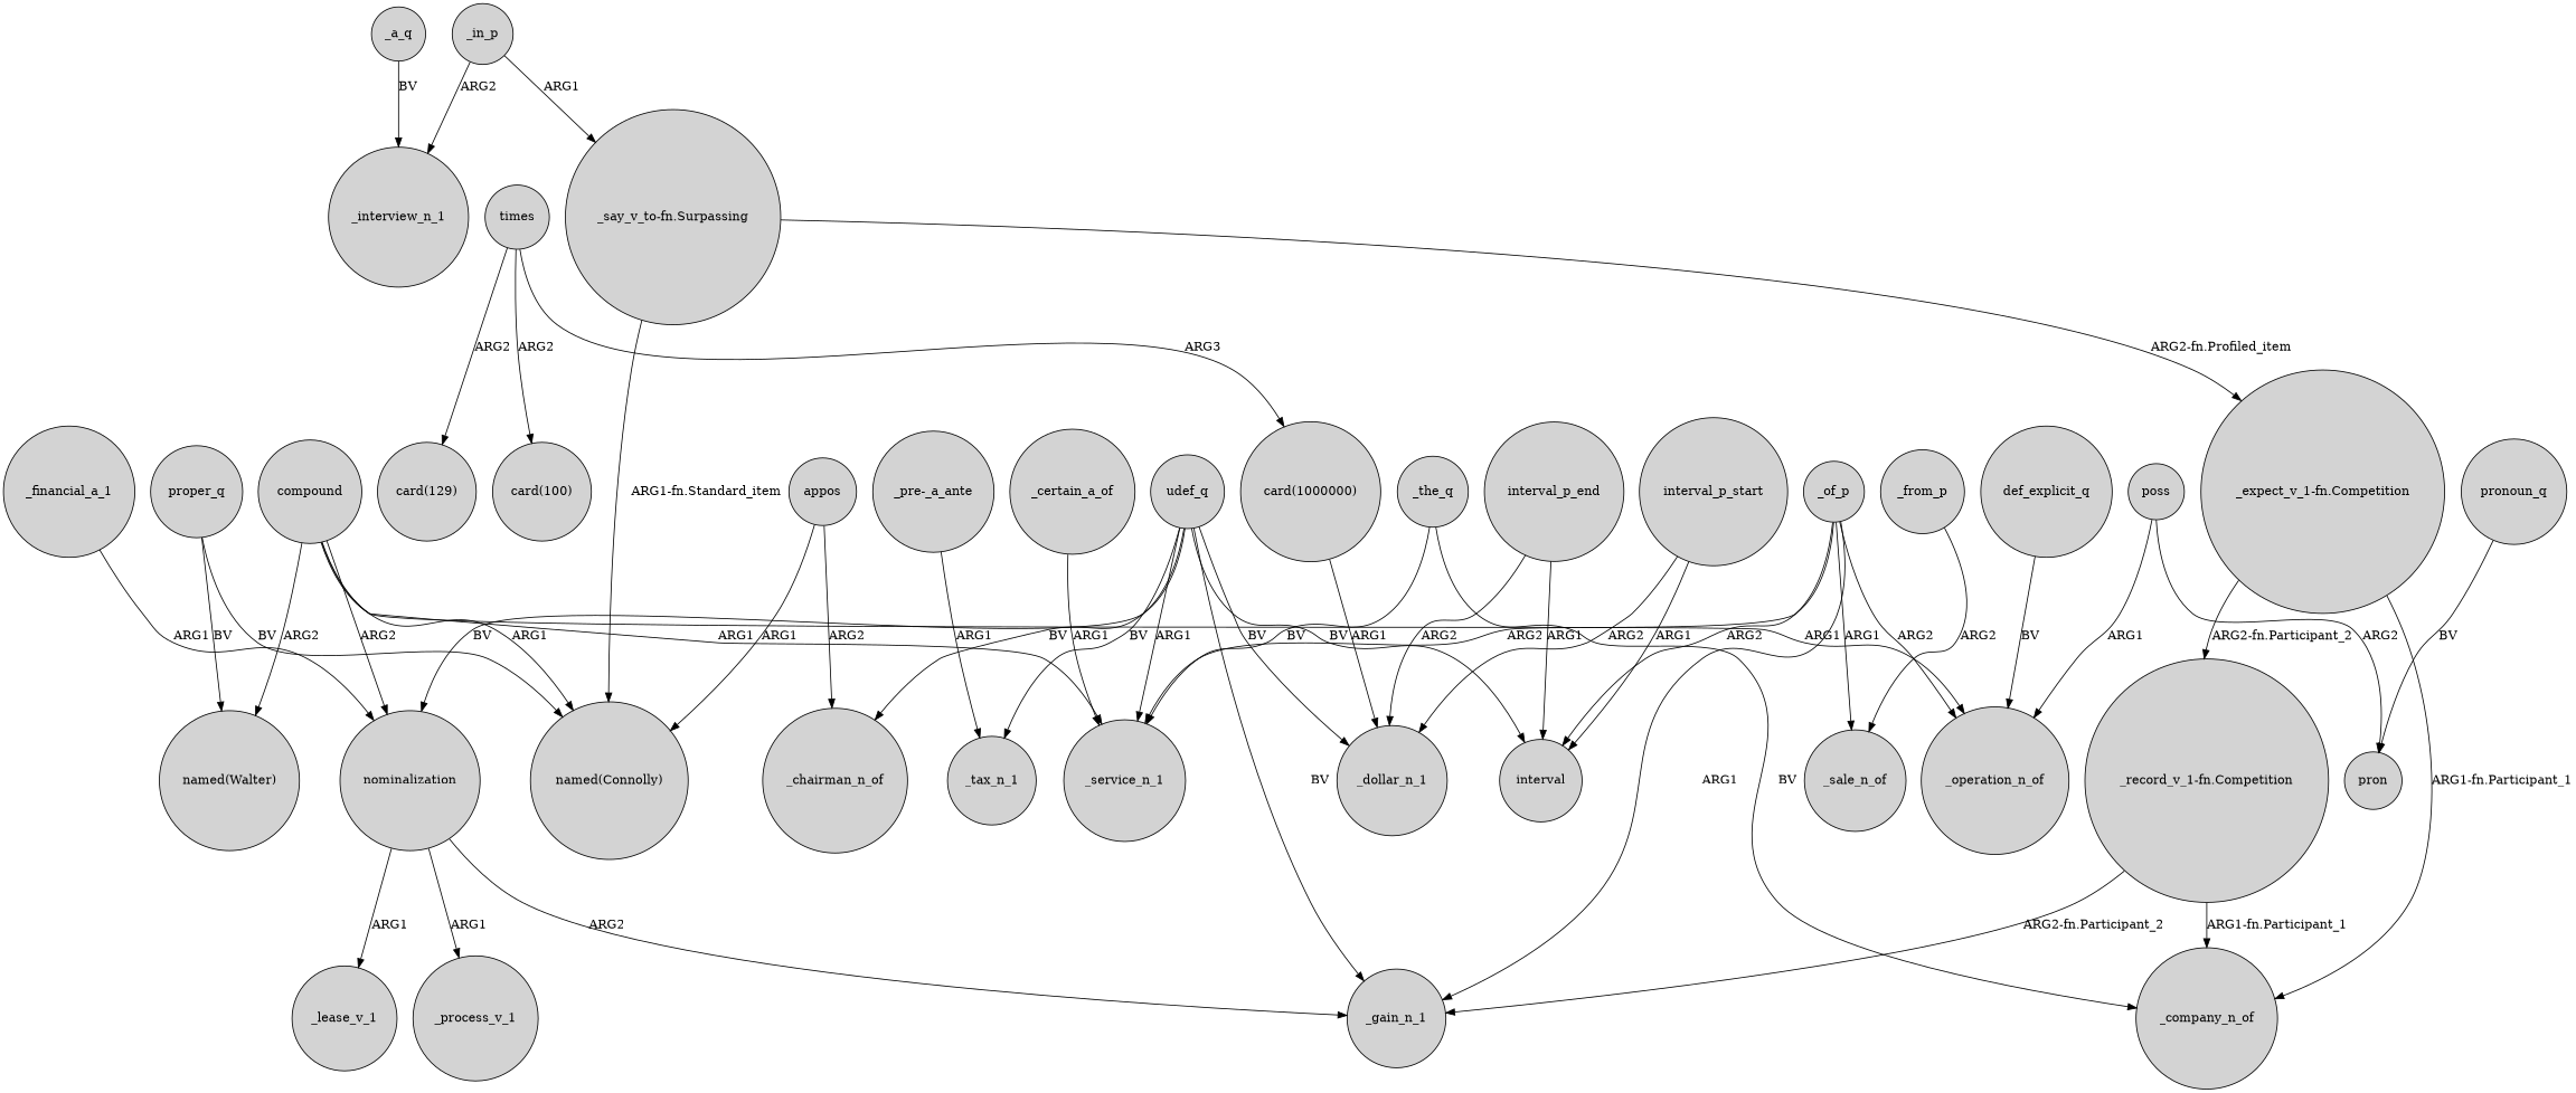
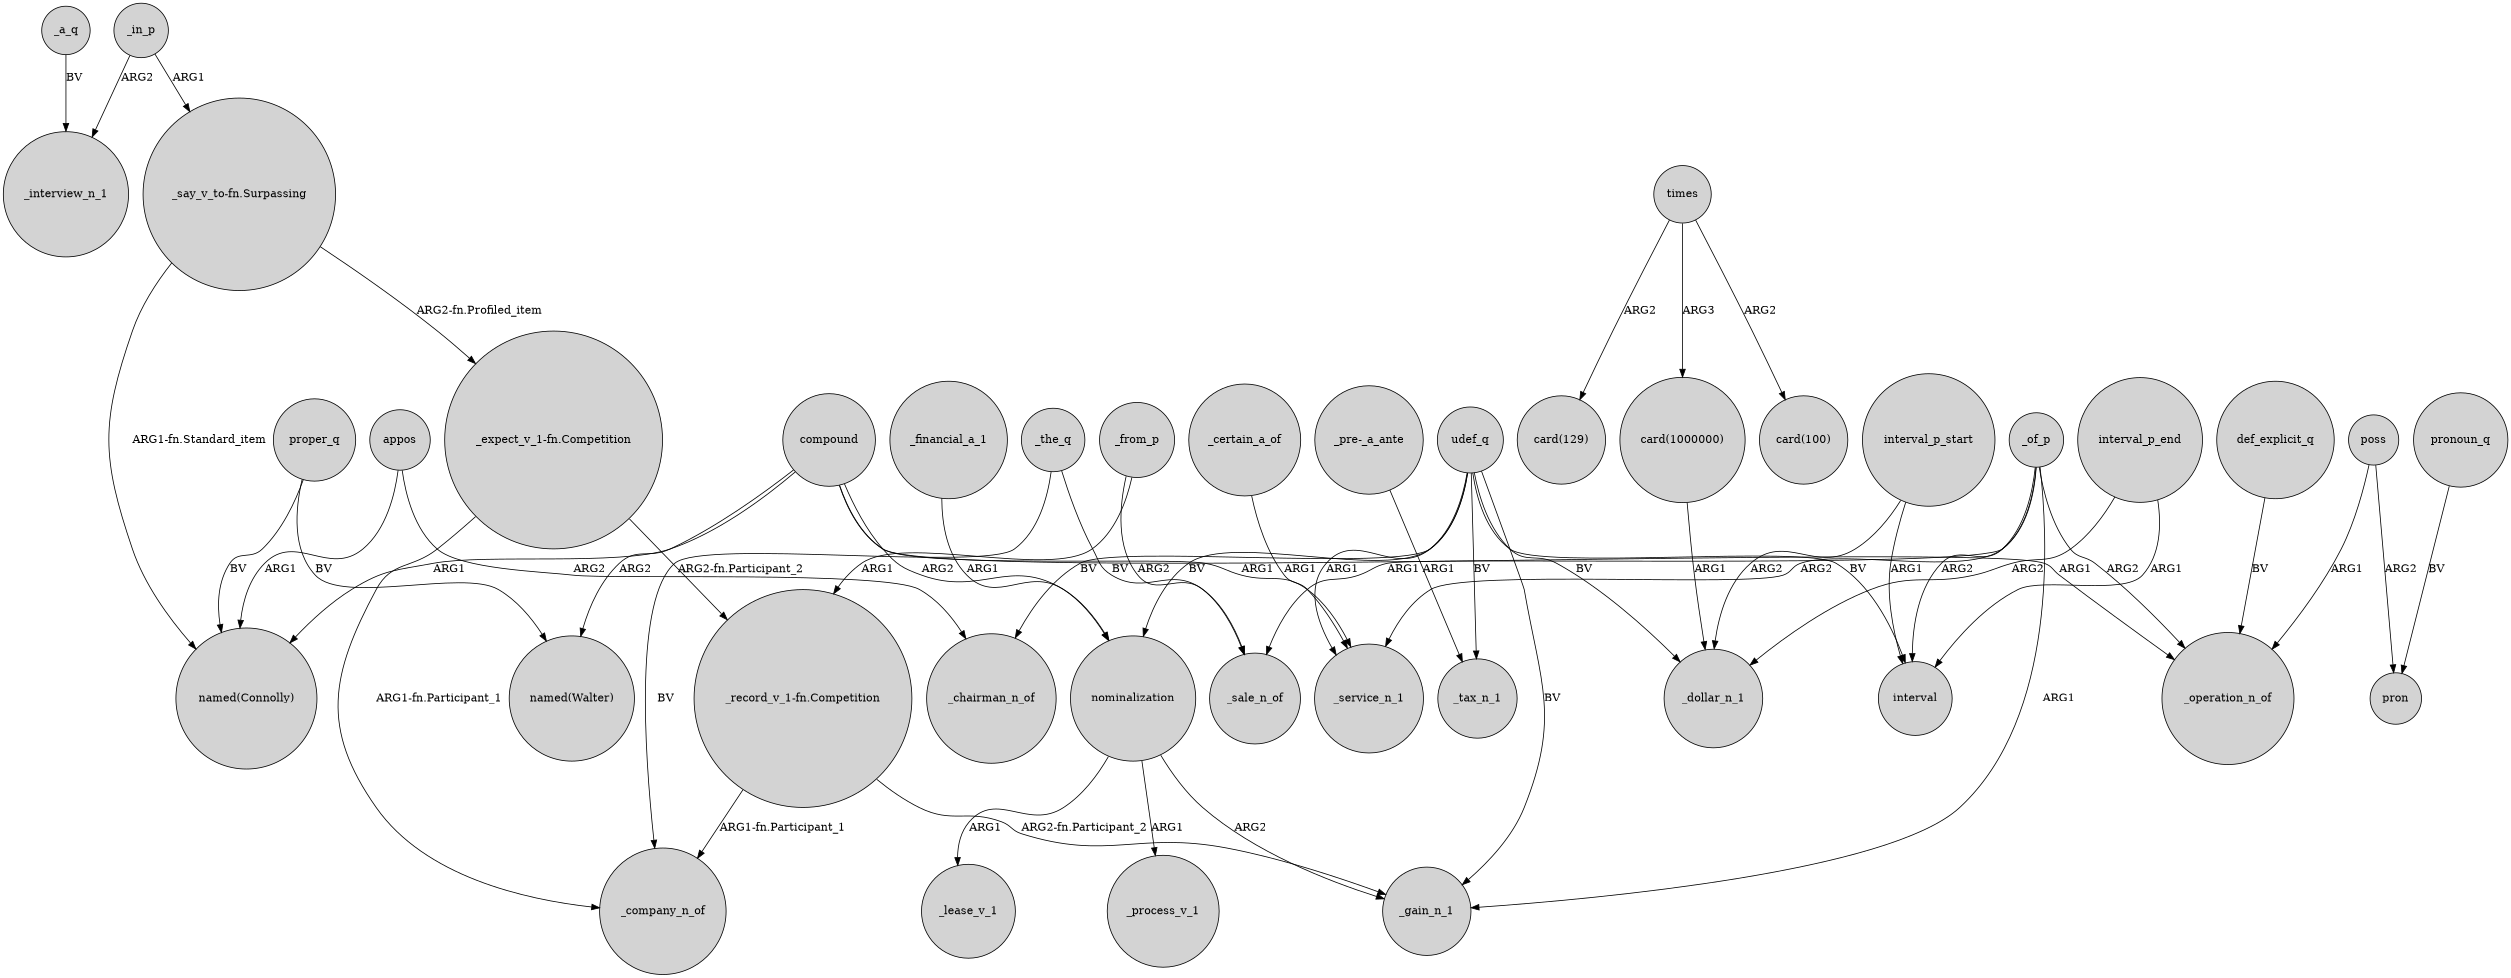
  digraph {
    node [shape=circle style=filled]
    "_record_v_1-fn.Competition"
    _company_n_of
    _gain_n_1
    _certain_a_of
    _service_n_1
    udef_q
    _chairman_n_of
    nominalization
    _tax_n_1
    interval
    _dollar_n_1
    _lease_v_1
    _process_v_1
    _of_p
    _sale_n_of
    _operation_n_of
    compound
    "named(Connolly)"
    "named(Walter)"
    _in_p
    _interview_n_1
    "_say_v_to-fn.Surpassing"
    "_expect_v_1-fn.Competition"
    _from_p
    poss
    pron
    "_pre-_a_ante"
    proper_q
    times
    "card(1000000)"
    "card(100)"
    n32 [label="card(129)"]
    interval_p_start
    pronoun_q
    _financial_a_1
    appos
    _a_q
    interval_p_end
    def_explicit_q
    _the_q
    "_record_v_1-fn.Competition" -> _company_n_of [label="ARG1-fn.Participant_1"]
    "_record_v_1-fn.Competition" -> _gain_n_1 [label="ARG2-fn.Participant_2"]
    _certain_a_of -> _service_n_1 [label=ARG1]
    udef_q -> _gain_n_1 [label=BV]
    udef_q -> _service_n_1 [label=ARG1]
    udef_q -> _chairman_n_of [label=BV]
    udef_q -> nominalization [label=BV]
    udef_q -> _tax_n_1 [label=BV]
    udef_q -> interval [label=BV]
    udef_q -> _dollar_n_1 [label=BV]
    nominalization -> _gain_n_1 [label=ARG2]
    nominalization -> _lease_v_1 [label=ARG1]
    nominalization -> _process_v_1 [label=ARG1]
    _of_p -> _gain_n_1 [label=ARG1]
    _of_p -> _service_n_1 [label=ARG2]
    _of_p -> interval [label=ARG2]
    _of_p -> _sale_n_of [label=ARG1]
    _of_p -> _operation_n_of [label=ARG2]
    compound -> _service_n_1 [label=ARG1]
    compound -> nominalization [label=ARG2]
    compound -> _operation_n_of [label=ARG1]
    compound -> "named(Connolly)" [label=ARG1]
    compound -> "named(Walter)" [label=ARG2]
    _in_p -> _interview_n_1 [label=ARG2]
    _in_p -> "_say_v_to-fn.Surpassing" [label=ARG1]
    "_say_v_to-fn.Surpassing" -> "named(Connolly)" [label="ARG1-fn.Standard_item"]
    "_say_v_to-fn.Surpassing" -> "_expect_v_1-fn.Competition" [label="ARG2-fn.Profiled_item"]
    "_expect_v_1-fn.Competition" -> "_record_v_1-fn.Competition" [label="ARG2-fn.Participant_2"]
    "_expect_v_1-fn.Competition" -> _company_n_of [label="ARG1-fn.Participant_1"]
+   _from_p -> "_record_v_1-fn.Competition" [label=ARG1]
    _from_p -> _sale_n_of [label=ARG2]
    poss -> _operation_n_of [label=ARG1]
    poss -> pron [label=ARG2]
    "_pre-_a_ante" -> _tax_n_1 [label=ARG1]
    proper_q -> "named(Connolly)" [label=BV]
    proper_q -> "named(Walter)" [label=BV]
    times -> "card(1000000)" [label=ARG3]
    times -> "card(100)" [label=ARG2]
    times -> n32 [label=ARG2]
    "card(1000000)" -> _dollar_n_1 [label=ARG1]
    interval_p_start -> interval [label=ARG1]
    interval_p_start -> _dollar_n_1 [label=ARG2]
    pronoun_q -> pron [label=BV]
    _financial_a_1 -> nominalization [label=ARG1]
    appos -> _chairman_n_of [label=ARG2]
    appos -> "named(Connolly)" [label=ARG1]
    _a_q -> _interview_n_1 [label=BV]
    interval_p_end -> interval [label=ARG1]
    interval_p_end -> _dollar_n_1 [label=ARG2]
    def_explicit_q -> _operation_n_of [label=BV]
    _the_q -> _company_n_of [label=BV]
-   _the_q -> _service_n_1 [label=BV]
+   _the_q -> _sale_n_of [label=BV]
  }
